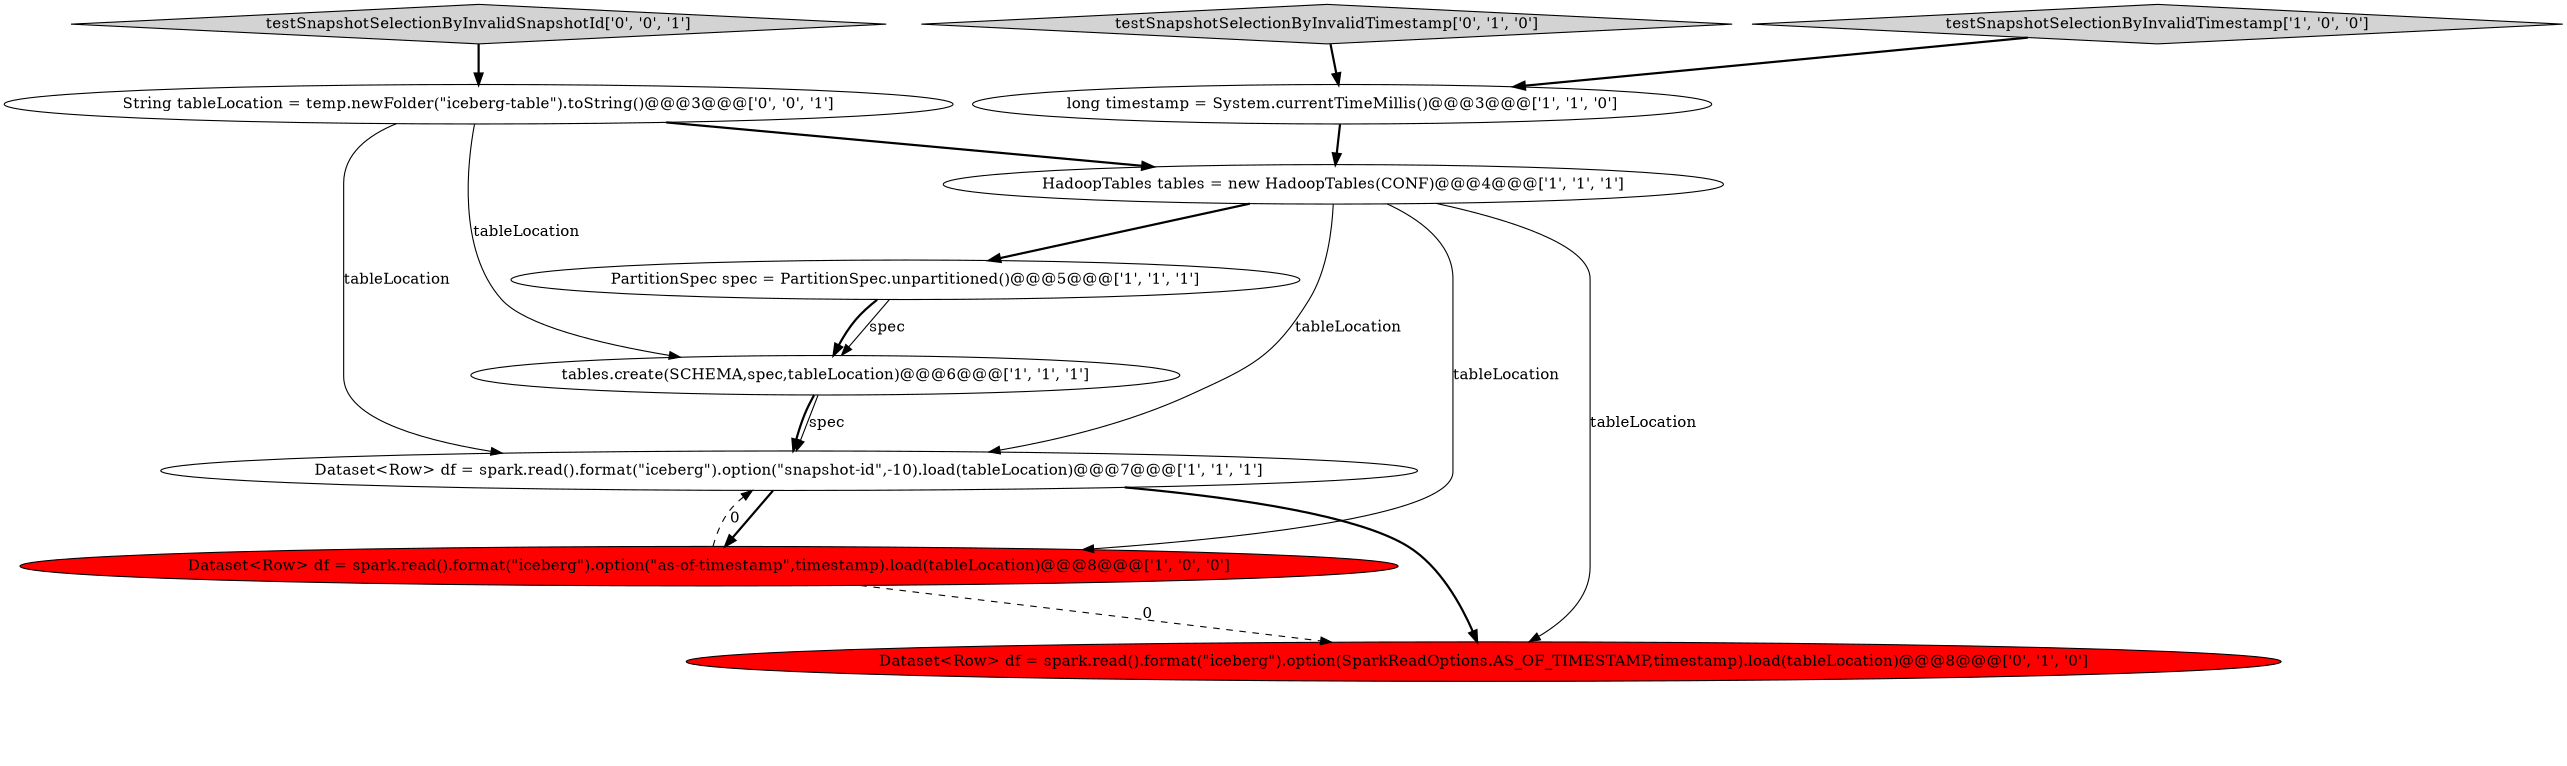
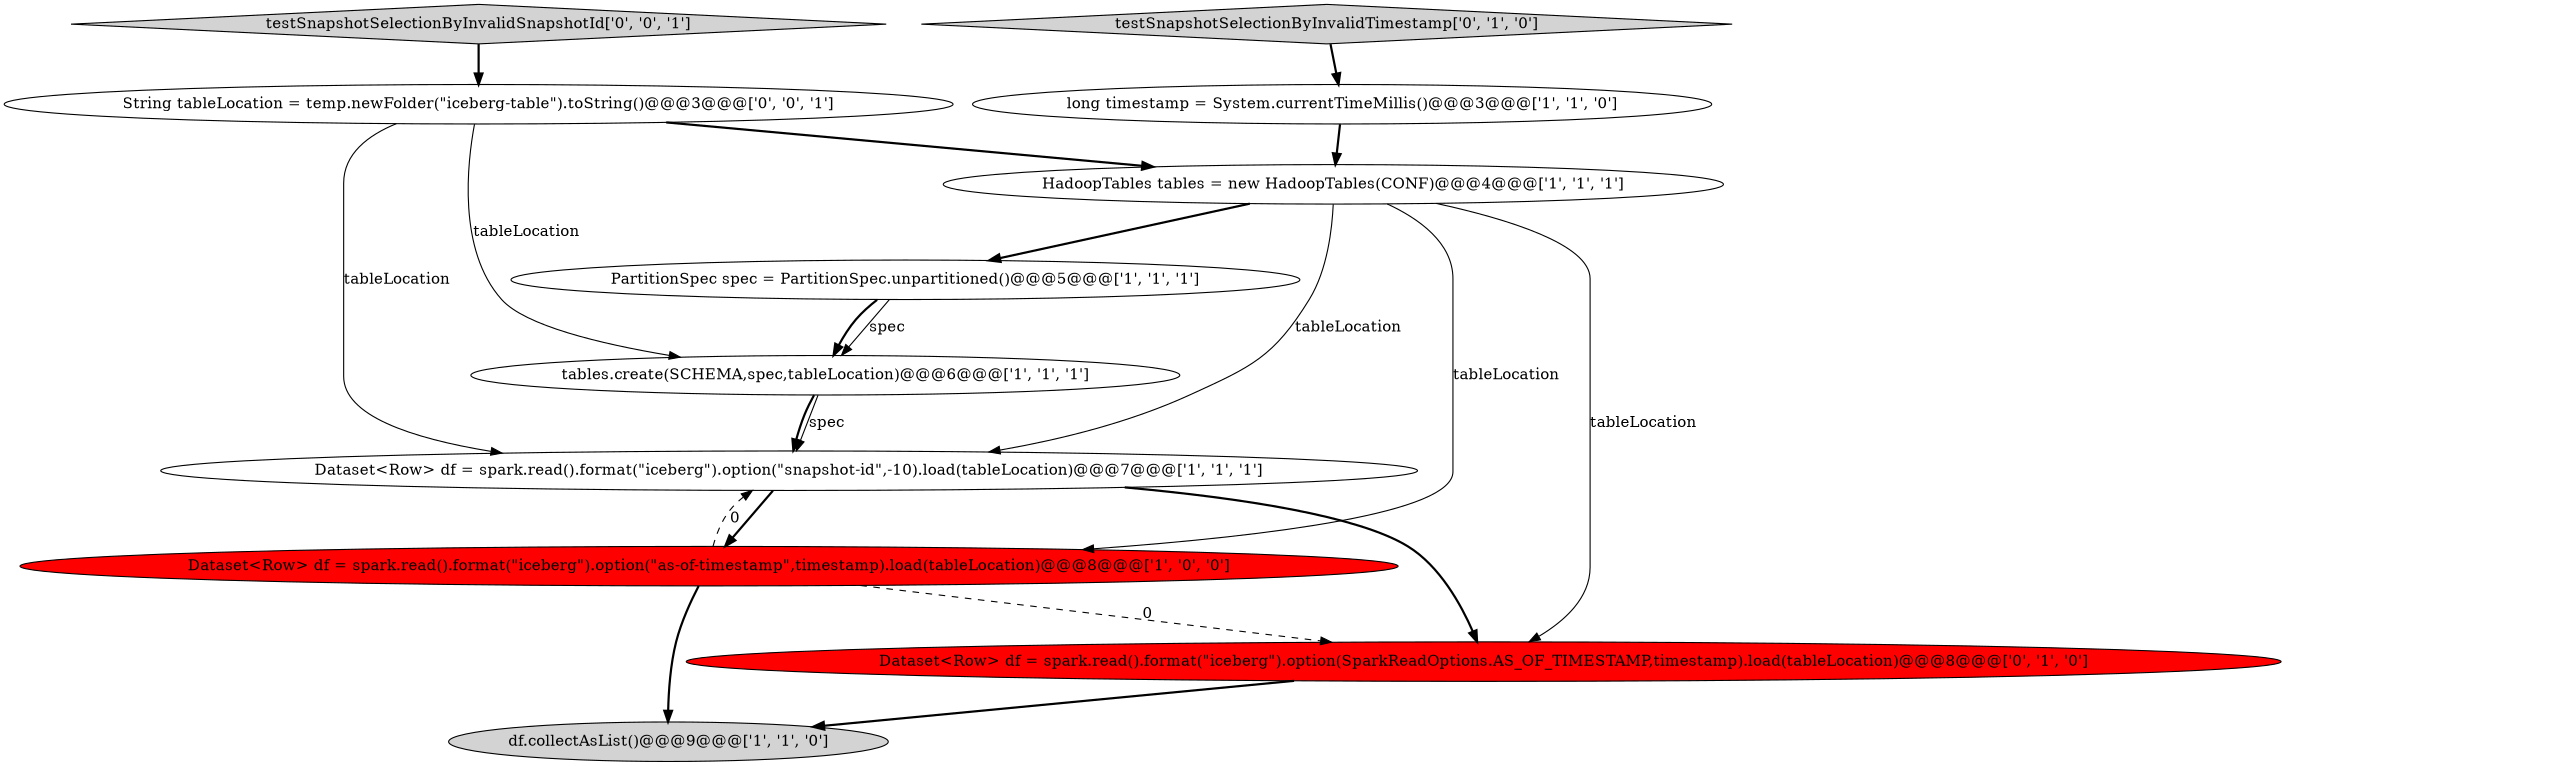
  digraph {
    node [fillcolor=white shape=ellipse style=filled]
    edge [style=bold]
    n1 [label="PartitionSpec spec = PartitionSpec.unpartitioned()@@@5@@@['1', '1', '1']"]
    n2 [label="tables.create(SCHEMA,spec,tableLocation)@@@6@@@['1', '1', '1']"]
    n3 [label="Dataset<Row> df = spark.read().format(\"iceberg\").option(\"snapshot-id\",-10).load(tableLocation)@@@7@@@['1', '1', '1']"]
    n4 [label="long timestamp = System.currentTimeMillis()@@@3@@@['1', '1', '0']"]
    n5 [label="HadoopTables tables = new HadoopTables(CONF)@@@4@@@['1', '1', '1']"]
    n6 [fillcolor=red label="Dataset<Row> df = spark.read().format(\"iceberg\").option(SparkReadOptions.AS_OF_TIMESTAMP,timestamp).load(tableLocation)@@@8@@@['0', '1', '0']"]
    n7 [fillcolor=red label="Dataset<Row> df = spark.read().format(\"iceberg\").option(\"as-of-timestamp\",timestamp).load(tableLocation)@@@8@@@['1', '0', '0']"]
-   n8 [fillcolor=lightgray label="testSnapshotSelectionByInvalidTimestamp['1', '0', '0']" shape=diamond]
+   n9 [fillcolor=lightgray label="df.collectAsList()@@@9@@@['1', '1', '0']"]
    n10 [fillcolor=lightgray label="testSnapshotSelectionByInvalidTimestamp['0', '1', '0']" shape=diamond]
    n11 [fillcolor=lightgray label="testSnapshotSelectionByInvalidSnapshotId['0', '0', '1']" shape=diamond]
    n12 [label="String tableLocation = temp.newFolder(\"iceberg-table\").toString()@@@3@@@['0', '0', '1']"]
    n1 -> n2 [label=spec style=solid]
    n1 -> n2
    n2 -> n3 [label=spec style=solid]
    n2 -> n3
    n3 -> n6
    n3 -> n7
    n4 -> n5
    n5 -> n1
    n5 -> n3 [label=tableLocation style=solid]
    n5 -> n6 [label=tableLocation style=solid]
    n5 -> n7 [label=tableLocation style=solid]
+   n6 -> n9
    n7 -> n3 [label=0 style=dashed]
    n7 -> n6 [label=0 style=dashed]
-   n8 -> n4
+   n7 -> n9
    n10 -> n4
    n11 -> n12
    n12 -> n2 [label=tableLocation style=solid]
    n12 -> n3 [label=tableLocation style=solid]
    n12 -> n5
  }
